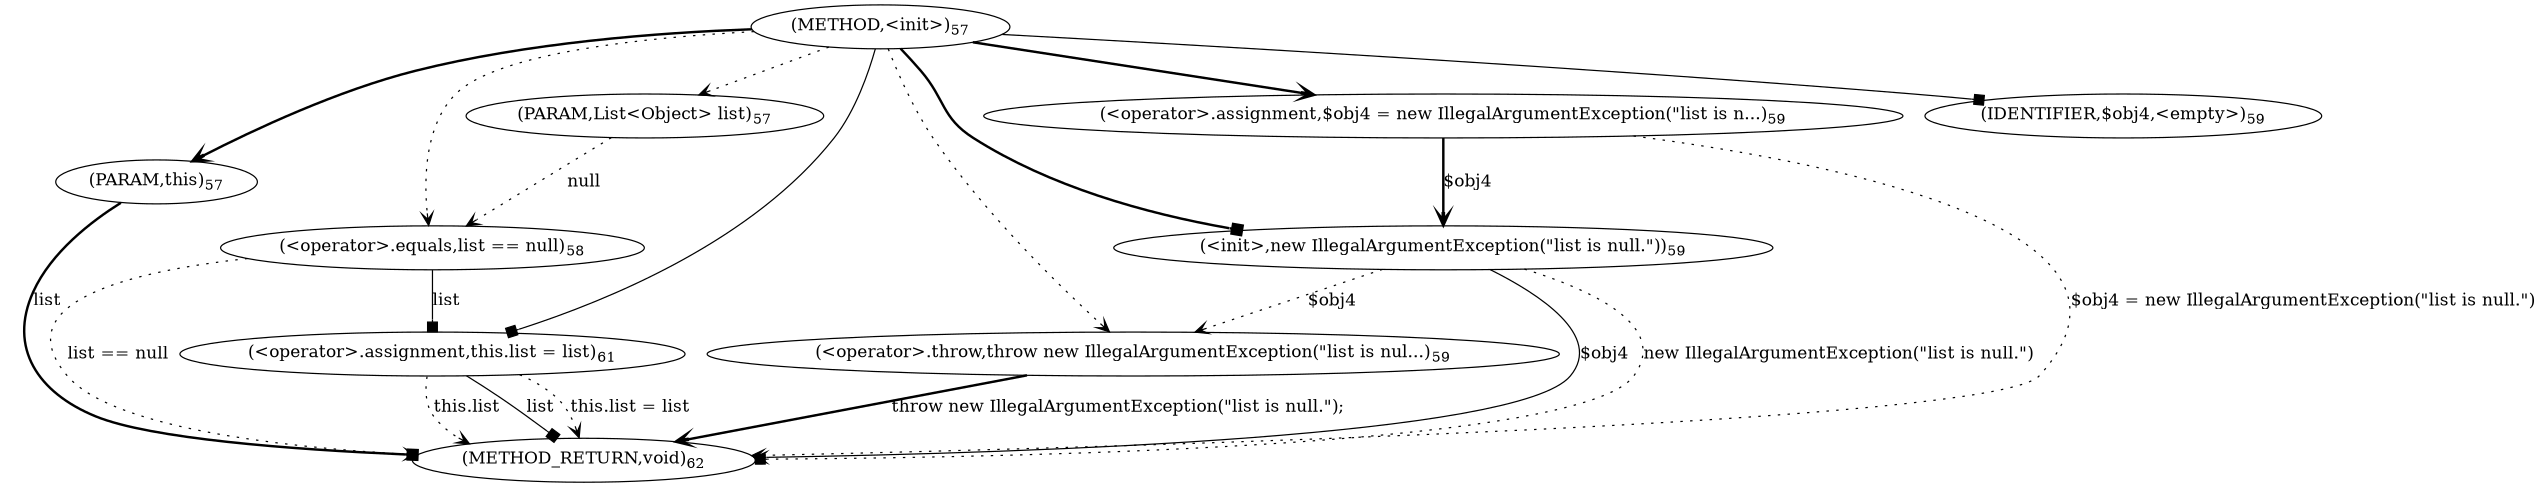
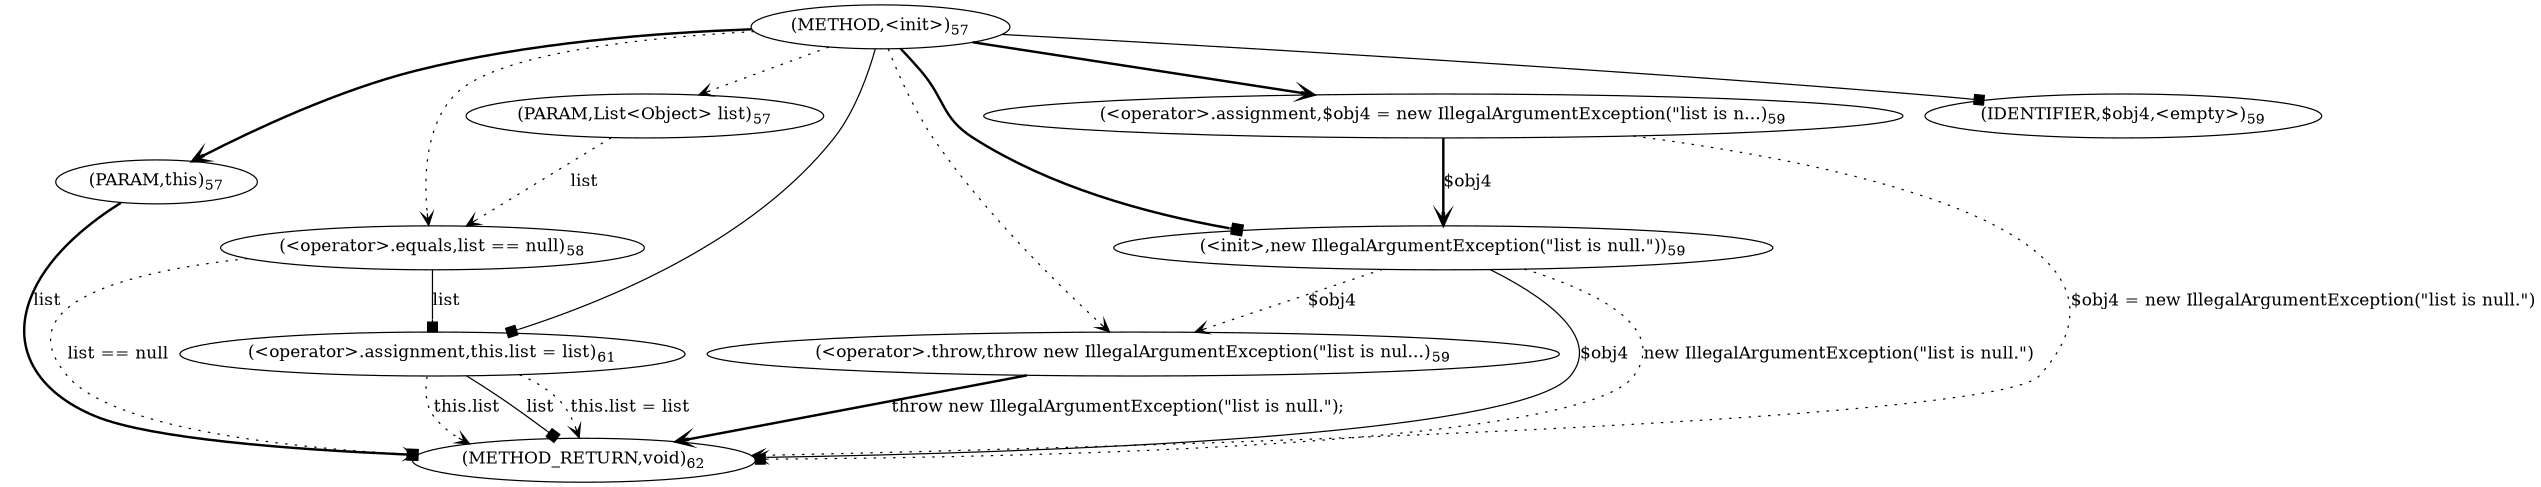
  digraph {
    edge [arrowhead=vee style=dotted]
    n1 [label=<(METHOD,&lt;init&gt;)<SUB>57</SUB>>]
    n2 [label=<(PARAM,this)<SUB>57</SUB>>]
    n3 [label=<(PARAM,List&lt;Object&gt; list)<SUB>57</SUB>>]
    n4 [label=<(&lt;operator&gt;.assignment,this.list = list)<SUB>61</SUB>>]
    n5 [label=<(&lt;operator&gt;.equals,list == null)<SUB>58</SUB>>]
    n6 [label=<(&lt;operator&gt;.throw,throw new IllegalArgumentException(&quot;list is nul...)<SUB>59</SUB>>]
    n7 [label=<(&lt;operator&gt;.assignment,$obj4 = new IllegalArgumentException(&quot;list is n...)<SUB>59</SUB>>]
    n8 [label=<(&lt;init&gt;,new IllegalArgumentException(&quot;list is null.&quot;))<SUB>59</SUB>>]
    n9 [label=<(IDENTIFIER,$obj4,&lt;empty&gt;)<SUB>59</SUB>>]
    n10 [label=<(METHOD_RETURN,void)<SUB>62</SUB>>]
    n1 -> n2 [style=bold]
    n1 -> n3
    n1 -> n4 [arrowhead=box style=solid]
    n1 -> n5
    n1 -> n6
    n1 -> n7 [style=bold]
    n1 -> n8 [arrowhead=box style=bold]
    n1 -> n9 [arrowhead=box style=solid]
    n2 -> n10 [arrowhead=box label=list style=bold]
-   n3 -> n5 [label=null]
+   n3 -> n5 [label=list]
    n4 -> n10 [label="this.list"]
    n4 -> n10 [arrowhead=box label=list style=solid]
    n4 -> n10 [label="this.list = list"]
    n5 -> n4 [arrowhead=box label=list style=solid]
    n5 -> n10 [label="list == null"]
    n6 -> n10 [label="throw new IllegalArgumentException(&quot;list is null.&quot;);" style=bold]
    n7 -> n8 [label="$obj4" style=bold]
    n7 -> n10 [label="$obj4 = new IllegalArgumentException(&quot;list is null.&quot;)"]
    n8 -> n6 [label="$obj4"]
    n8 -> n10 [label="$obj4" style=solid]
    n8 -> n10 [arrowhead=box label="new IllegalArgumentException(&quot;list is null.&quot;)"]
  }
